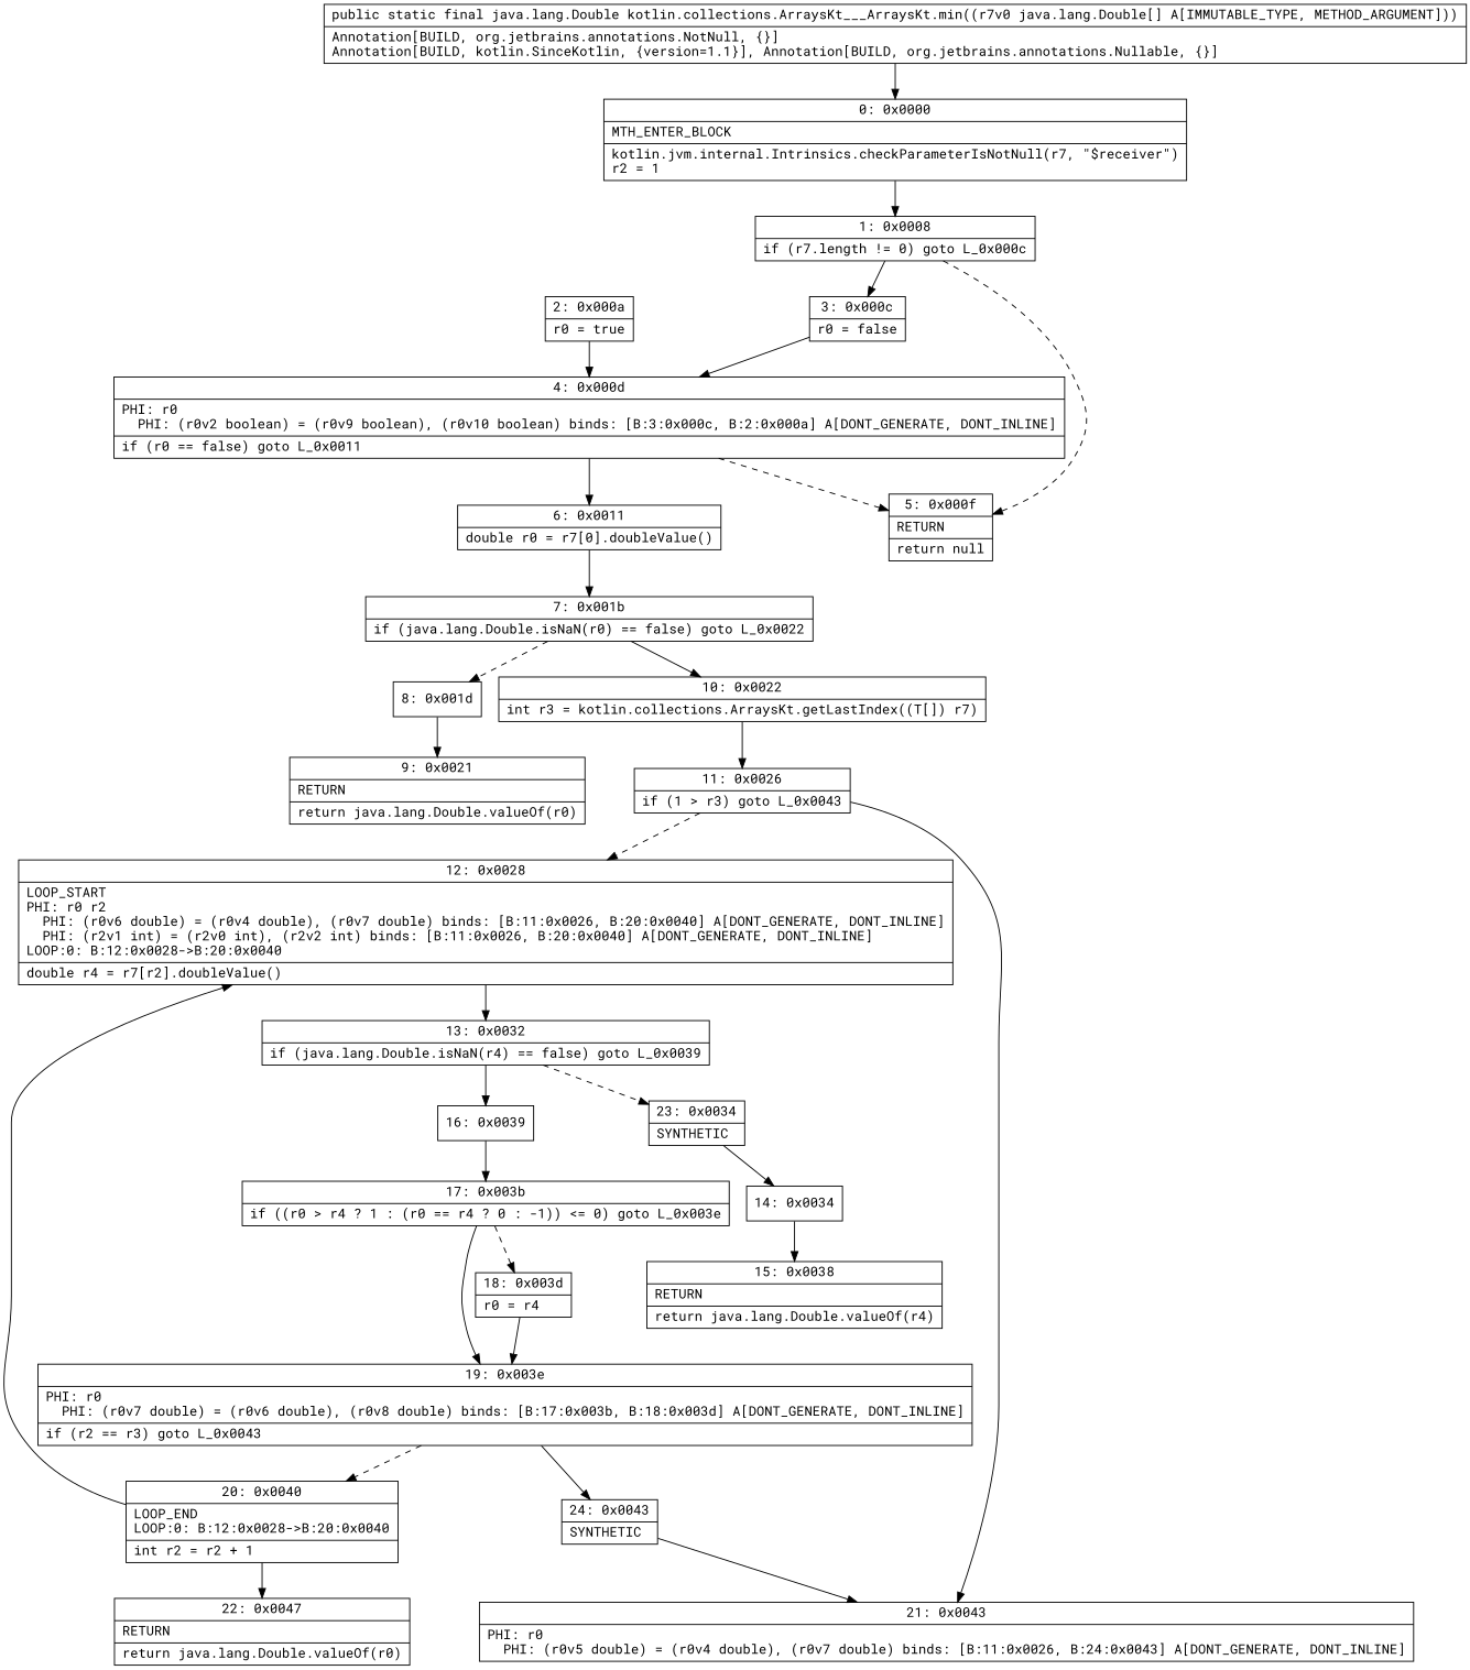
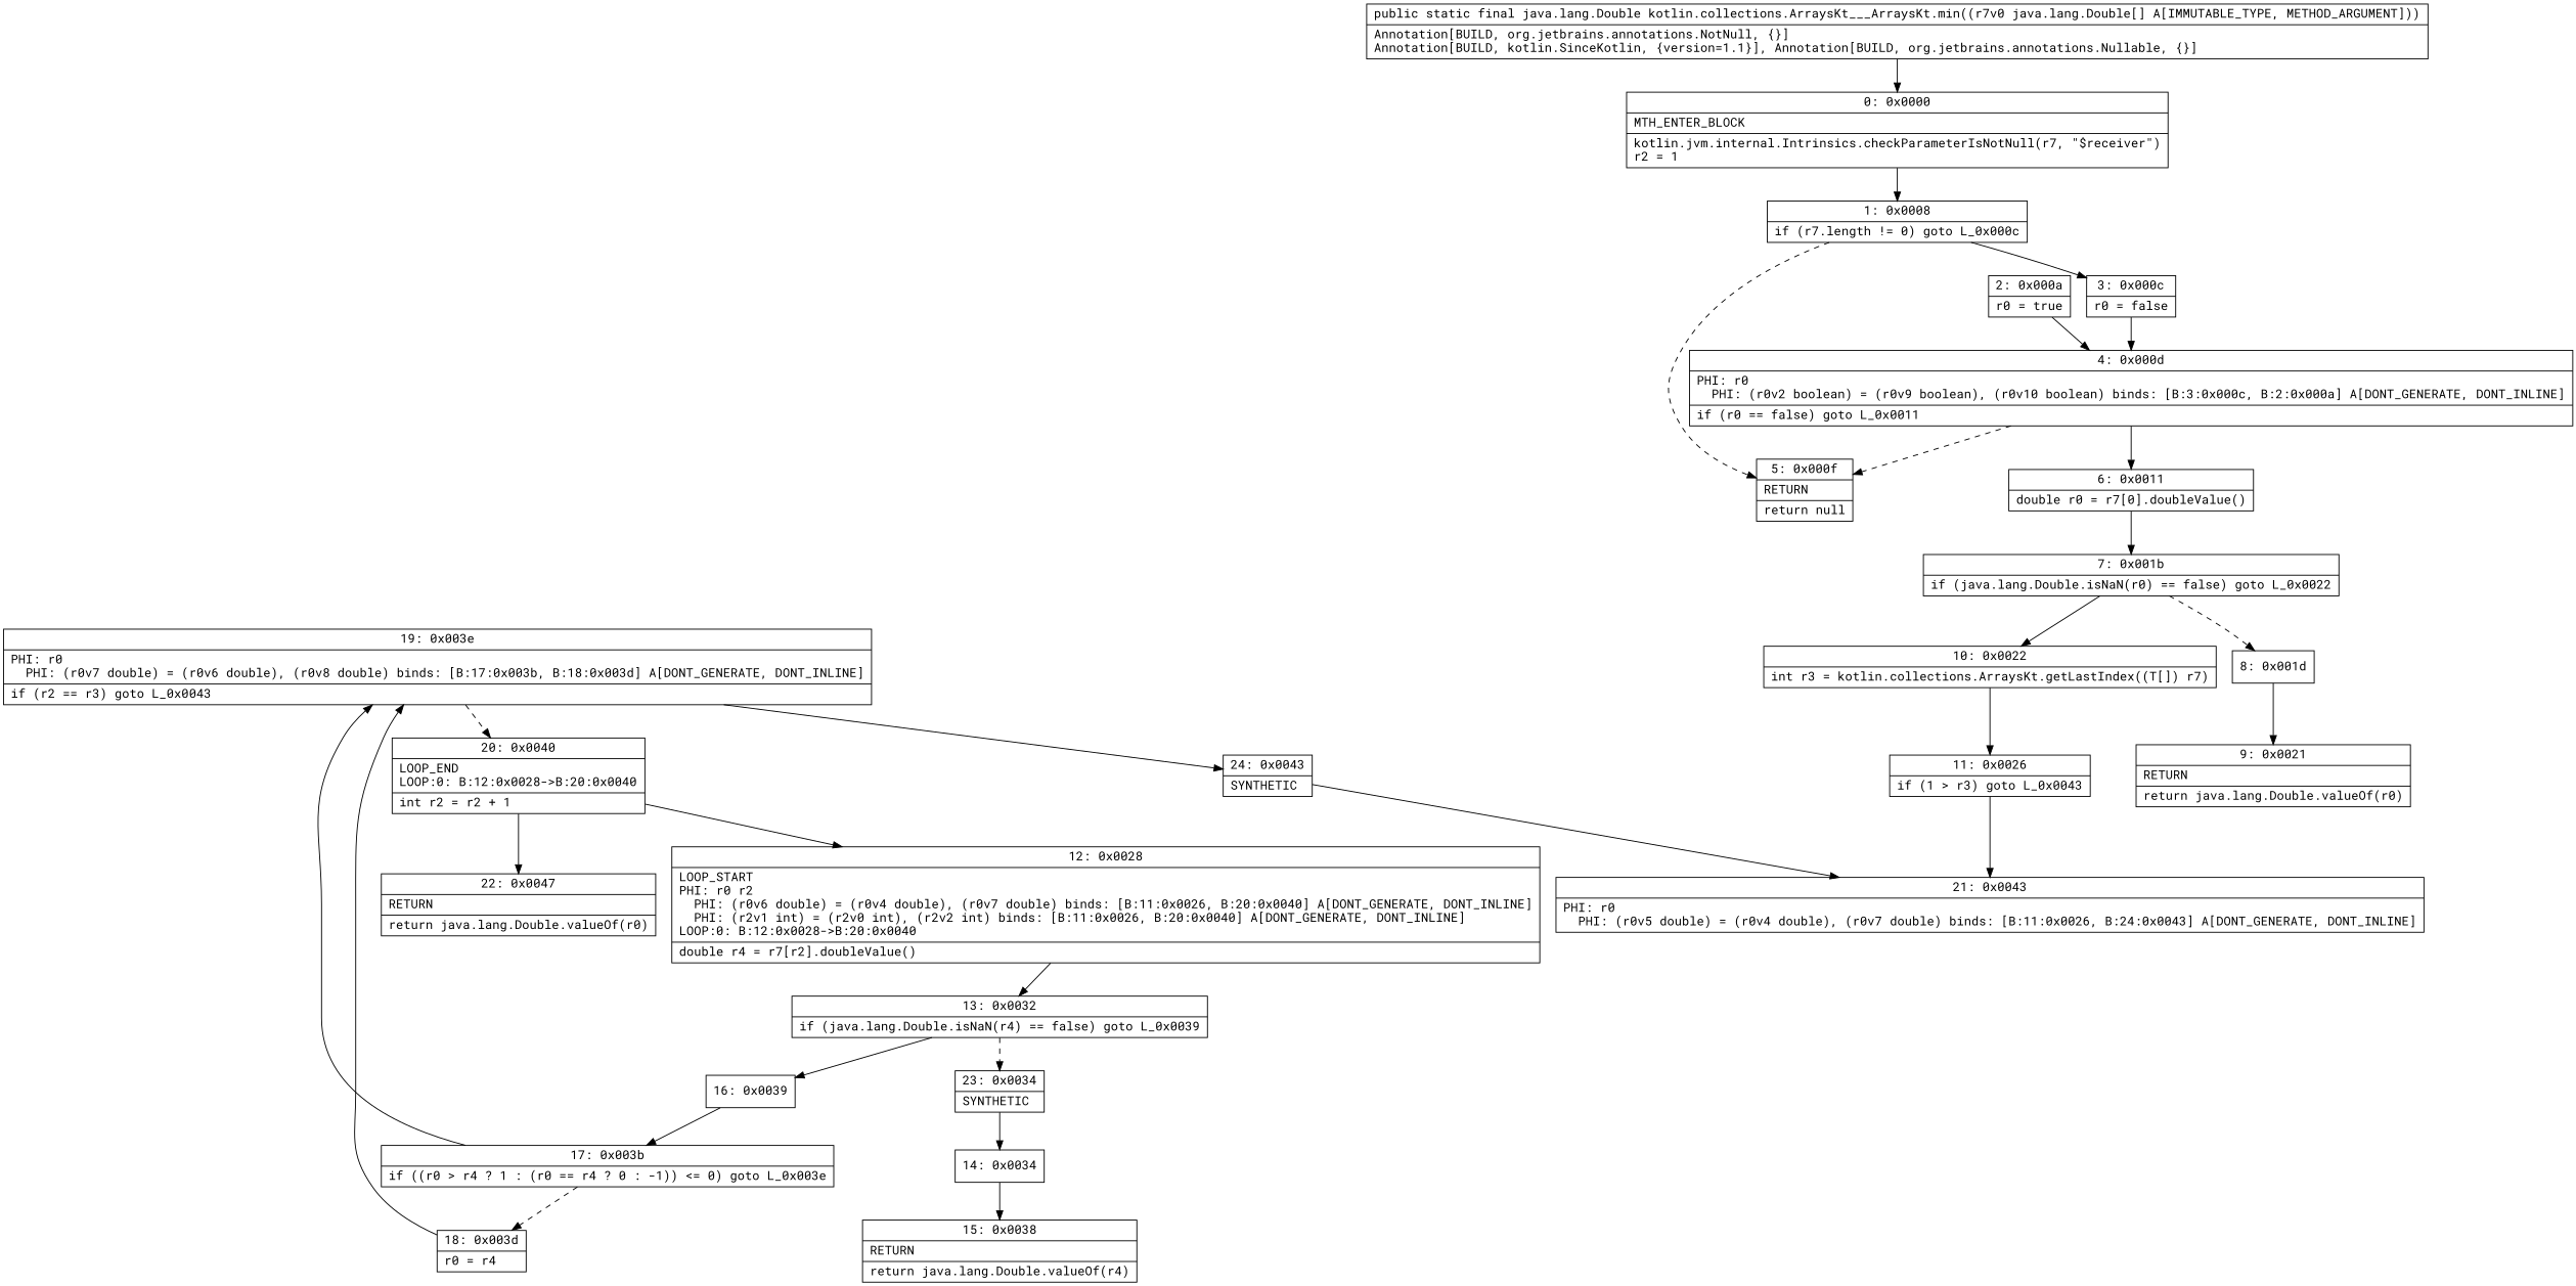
  digraph {
    fontname="Roboto Mono"
    node [fontname="Roboto Mono" shape=record]
    edge [fontname="Roboto Mono"]
    n1 [label="{0\:\ 0x0000|MTH_ENTER_BLOCK\l|kotlin.jvm.internal.Intrinsics.checkParameterIsNotNull(r7, \"$receiver\")\lr2 = 1\l}"]
    n2 [label="{1\:\ 0x0008|if (r7.length != 0) goto L_0x000c\l}"]
    n3 [label="{3\:\ 0x000c|r0 = false\l}"]
    n4 [label="{5\:\ 0x000f|RETURN\l|return null\l}"]
    n5 [label="{2\:\ 0x000a|r0 = true\l}"]
    n6 [label="{4\:\ 0x000d|PHI: r0 \l  PHI: (r0v2 boolean) = (r0v9 boolean), (r0v10 boolean) binds: [B:3:0x000c, B:2:0x000a] A[DONT_GENERATE, DONT_INLINE]\l|if (r0 == false) goto L_0x0011\l}"]
    n7 [label="{6\:\ 0x0011|double r0 = r7[0].doubleValue()\l}"]
    n8 [label="{7\:\ 0x001b|if (java.lang.Double.isNaN(r0) == false) goto L_0x0022\l}"]
    n9 [label="{8\:\ 0x001d}"]
    n10 [label="{10\:\ 0x0022|int r3 = kotlin.collections.ArraysKt.getLastIndex((T[]) r7)\l}"]
    n11 [label="{9\:\ 0x0021|RETURN\l|return java.lang.Double.valueOf(r0)\l}"]
    n12 [label="{11\:\ 0x0026|if (1 \> r3) goto L_0x0043\l}"]
    n13 [label="{12\:\ 0x0028|LOOP_START\lPHI: r0 r2 \l  PHI: (r0v6 double) = (r0v4 double), (r0v7 double) binds: [B:11:0x0026, B:20:0x0040] A[DONT_GENERATE, DONT_INLINE]\l  PHI: (r2v1 int) = (r2v0 int), (r2v2 int) binds: [B:11:0x0026, B:20:0x0040] A[DONT_GENERATE, DONT_INLINE]\lLOOP:0: B:12:0x0028\-\>B:20:0x0040\l|double r4 = r7[r2].doubleValue()\l}"]
    n14 [label="{21\:\ 0x0043|PHI: r0 \l  PHI: (r0v5 double) = (r0v4 double), (r0v7 double) binds: [B:11:0x0026, B:24:0x0043] A[DONT_GENERATE, DONT_INLINE]\l}"]
    n15 [label="{13\:\ 0x0032|if (java.lang.Double.isNaN(r4) == false) goto L_0x0039\l}"]
    n16 [label="{16\:\ 0x0039}"]
    n17 [label="{23\:\ 0x0034|SYNTHETIC\l}"]
    n18 [label="{17\:\ 0x003b|if ((r0 \> r4 ? 1 : (r0 == r4 ? 0 : \-1)) \<= 0) goto L_0x003e\l}"]
    n19 [label="{14\:\ 0x0034}"]
    n20 [label="{15\:\ 0x0038|RETURN\l|return java.lang.Double.valueOf(r4)\l}"]
    n21 [label="{18\:\ 0x003d|r0 = r4\l}"]
    n22 [label="{19\:\ 0x003e|PHI: r0 \l  PHI: (r0v7 double) = (r0v6 double), (r0v8 double) binds: [B:17:0x003b, B:18:0x003d] A[DONT_GENERATE, DONT_INLINE]\l|if (r2 == r3) goto L_0x0043\l}"]
    n23 [label="{20\:\ 0x0040|LOOP_END\lLOOP:0: B:12:0x0028\-\>B:20:0x0040\l|int r2 = r2 + 1\l}"]
    n24 [label="{24\:\ 0x0043|SYNTHETIC\l}"]
    n25 [label="{22\:\ 0x0047|RETURN\l|return java.lang.Double.valueOf(r0)\l}"]
    n26 [label="{public static final java.lang.Double kotlin.collections.ArraysKt___ArraysKt.min((r7v0 java.lang.Double[] A[IMMUTABLE_TYPE, METHOD_ARGUMENT]))  | Annotation[BUILD, org.jetbrains.annotations.NotNull, \{\}]\lAnnotation[BUILD, kotlin.SinceKotlin, \{version=1.1\}], Annotation[BUILD, org.jetbrains.annotations.Nullable, \{\}]\l}"]
    n1 -> n2
    n2 -> n3
    n2 -> n4 [style=dashed]
    n3 -> n6
    n5 -> n6
    n6 -> n4 [style=dashed]
    n6 -> n7
    n7 -> n8
    n8 -> n9 [style=dashed]
    n8 -> n10
    n9 -> n11
    n10 -> n12
-   n12 -> n13 [style=dashed]
    n12 -> n14
    n13 -> n15
    n15 -> n16
    n15 -> n17 [style=dashed]
    n16 -> n18
    n17 -> n19
    n18 -> n21 [style=dashed]
    n18 -> n22
    n19 -> n20
    n21 -> n22
    n22 -> n23 [style=dashed]
    n22 -> n24
    n23 -> n13
    n23 -> n25
    n24 -> n14
    n26 -> n1
  }
